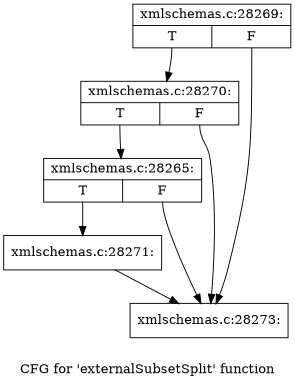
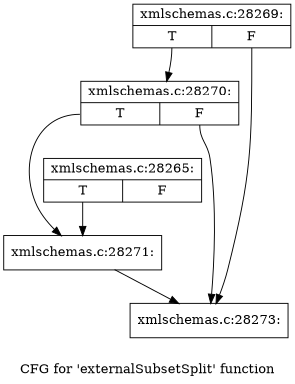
  digraph {
    label="CFG for 'externalSubsetSplit' function"
    node [shape=record]
    edge [tailport=s0]
    n1 [label="{xmlschemas.c:28265:|{<s0>T|<s1>F}}"]
    n2 [label="{xmlschemas.c:28273:}"]
    n3 [label="{xmlschemas.c:28271:}"]
    n4 [label="{xmlschemas.c:28269:|{<s0>T|<s1>F}}"]
    n5 [label="{xmlschemas.c:28270:|{<s0>T|<s1>F}}"]
-   n1 -> n2 [tailport=s1]
    n1 -> n3
    n3 -> n2
    n4 -> n2 [tailport=s1]
    n4 -> n5
    n5 -> n2 [tailport=s1]
-   n5 -> n1
+   n5 -> n3
  }
